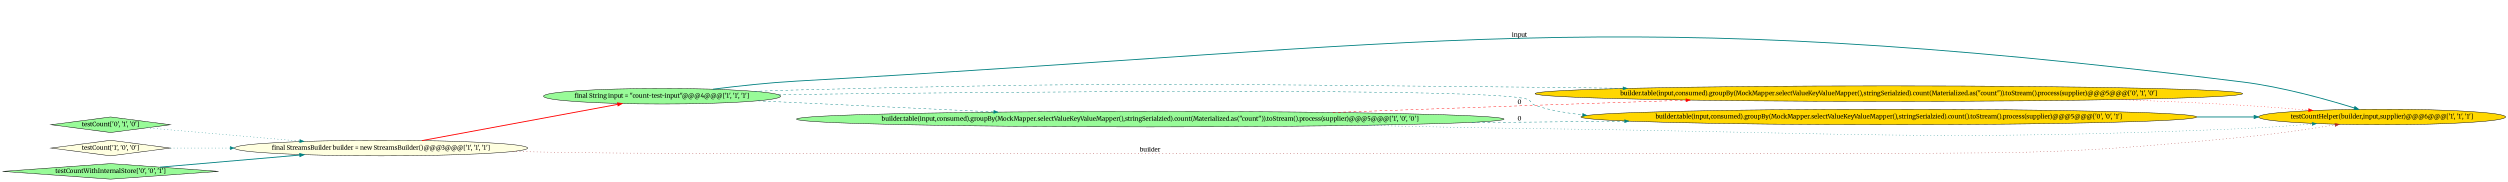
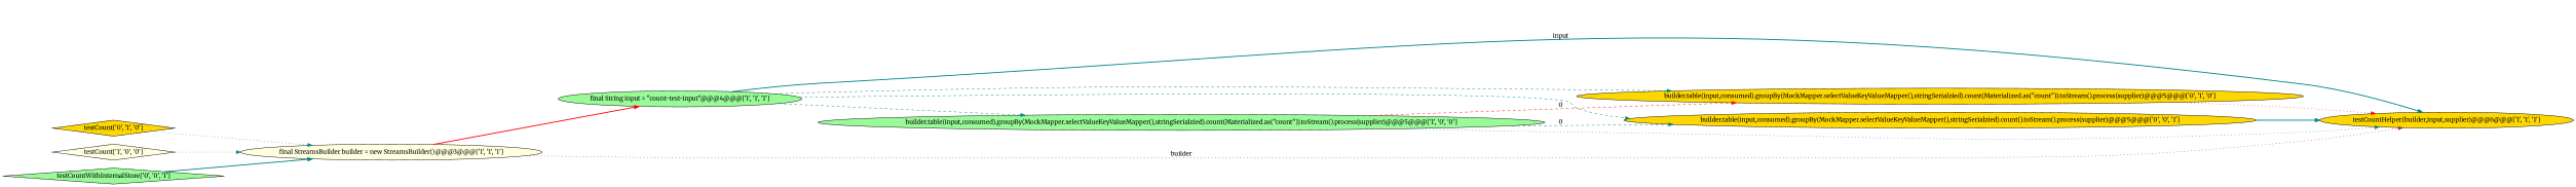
  digraph {
    rankdir=LR
    fontname=Merriweather
    node [fillcolor=gold shape=ellipse style=filled fontname=Merriweather]
    edge [style=dotted color=teal fontname=Merriweather]
    n1 [label="builder.table(input,consumed).groupBy(MockMapper.selectValueKeyValueMapper(),stringSerialzied).count().toStream().process(supplier)@@@5@@@['0', '0', '1']"]
    n2 [label="testCountHelper(builder,input,supplier)@@@6@@@['1', '1', '1']"]
    n3 [fillcolor=lightyellow label="final StreamsBuilder builder = new StreamsBuilder()@@@3@@@['1', '1', '1']"]
    n4 [fillcolor=palegreen label="final String input = \"count-test-input\"@@@4@@@['1', '1', '1']"]
-   n5 [fillcolor=palegreen label="testCount['0', '1', '0']" shape=diamond]
+   n5 [label="testCount['0', '1', '0']" shape=diamond]
    n6 [label="builder.table(input,consumed).groupBy(MockMapper.selectValueKeyValueMapper(),stringSerialzied).count(Materialized.as(\"count\")).toStream().process(supplier)@@@5@@@['0', '1', '0']"]
    n7 [fillcolor=lightyellow label="testCount['1', '0', '0']" shape=diamond]
    n8 [fillcolor=palegreen label="testCountWithInternalStore['0', '0', '1']" shape=diamond]
    n9 [fillcolor=palegreen label="builder.table(input,consumed).groupBy(MockMapper.selectValueKeyValueMapper(),stringSerialzied).count(Materialized.as(\"count\")).toStream().process(supplier)@@@5@@@['1', '0', '0']"]
    n1 -> n2 [style=bold]
    n3 -> n2 [label=builder color=brown]
    n3 -> n4 [style=bold color=red]
    n4 -> n1 [style=dashed]
    n4 -> n2 [label=input style=bold]
    n4 -> n6 [style=dashed]
    n4 -> n9 [style=dashed]
    n5 -> n3
    n6 -> n2 [color=red]
    n7 -> n3
    n8 -> n3 [style=bold]
    n9 -> n1 [label=0 style=dashed]
    n9 -> n2
    n9 -> n6 [label=0 style=dashed color=red]
  }
